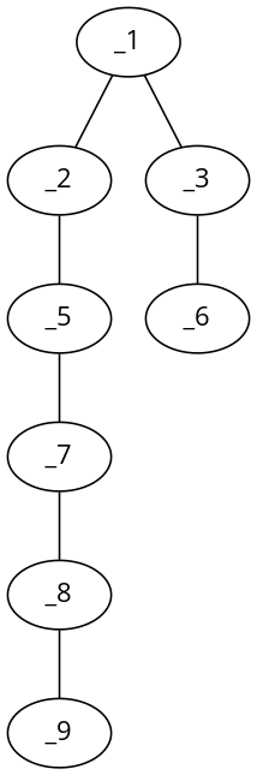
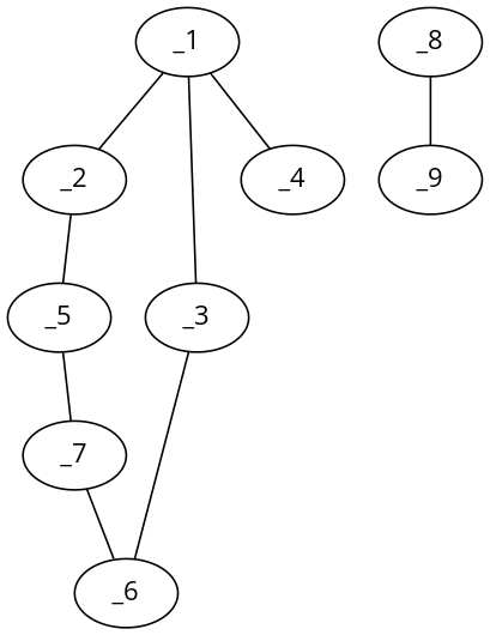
  graph {
    fontname="Open Sans"
    node [charge=0 chem=4 fontname="Open Sans" symbol="N  " x=3.7321 y=-0.25]
    edge [fontname="Open Sans" valence=1]
    _1 [chem=1 symbol="C  "]
    _2 [x=4.5981 y=0.25]
    _3 [x=2.866 y=0.25]
+   _4 [chem=5 symbol="S  " y=-1.25]
    _5 [x=5.4641]
    _6 [x=2]
    _7 [chem=1 symbol="C  " x=6.3301 y=0.25]
    _8 [x=7.1962]
    _9 [chem=2 symbol="O  " x=6.3301 y=1.25]
    _1 -- _2
    _1 -- _3
+   _1 -- _4 [valence=2]
    _2 -- _5
    _3 -- _6
    _5 -- _7
-   _7 -- _8
+   _7 -- _6
    _8 -- _9 [valence=2]
  }
